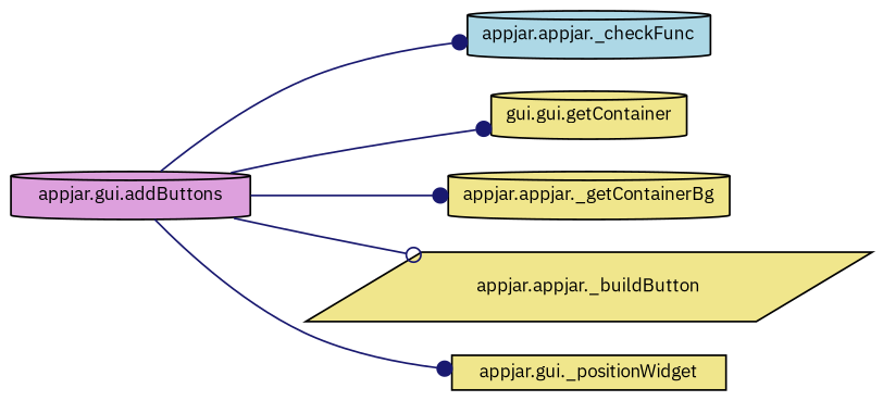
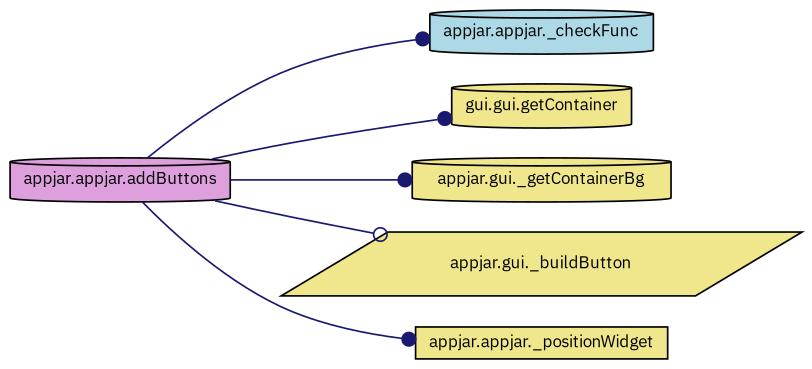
  digraph {
    fontname="IBM Plex Sans"
    rankdir=LR
    node [color=black fillcolor=khaki fontname="IBM Plex Sans" fontsize=10 shape=cylinder style=filled]
    edge [arrowhead=dot color=midnightblue fontname="IBM Plex Sans" fontsize=10 labelfontname=Helvetica labelfontsize=10 style=solid]
-   n1 [fillcolor=plum fontcolor=black height=0.2 label="appjar.gui.addButtons" width=0.4]
+   n1 [fillcolor=plum fontcolor=black height=0.2 label="appjar.appjar.addButtons" width=0.4]
    n2 [fillcolor=lightblue height=0.2 label="appjar.appjar._checkFunc" width=0.4]
    n3 [height=0.2 label="gui.gui.getContainer" width=0.4]
-   n4 [height=0.2 label="appjar.appjar._getContainerBg" width=0.4]
-   n5 [height=0.2 label="appjar.appjar._buildButton" shape=parallelogram width=0.4]
-   n6 [height=0.2 label="appjar.gui._positionWidget" shape=box width=0.4]
+   n4 [height=0.2 label="appjar.gui._getContainerBg" width=0.4]
+   n5 [height=0.2 label="appjar.gui._buildButton" shape=parallelogram width=0.4]
+   n6 [height=0.2 label="appjar.appjar._positionWidget" shape=box width=0.4]
    n1 -> n2
    n1 -> n3
    n1 -> n4
    n1 -> n5 [arrowhead=odot]
    n1 -> n6
  }
